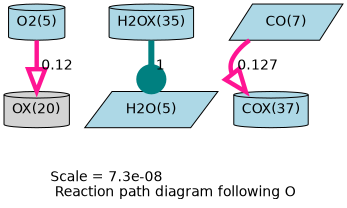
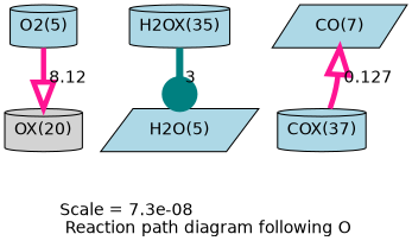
  digraph {
    fontname=Helvetica
    label="Scale = 7.3e-08\l Reaction path diagram following O"
    node [fillcolor=lightblue fontname=Helvetica shape=cylinder style=filled]
    edge [arrowhead=onormal color=deeppink fontname=Helvetica]
    n1 [label="O2(5)"]
    n2 [fillcolor=lightgrey label="OX(20)"]
    n3 [label="H2OX(35)"]
    n4 [label="H2O(5)" shape=parallelogram]
    n5 [label="CO(7)" shape=parallelogram]
    n6 [label="COX(37)"]
-   n1 -> n2 [arrowsize=2.2 label=" 0.12" penwidth=4.4]
-   n3 -> n4 [arrowhead=dot arrowsize=3 color=teal label=" 1" penwidth=6]
-   n5 -> n6 [arrowsize=2.22 label=" 0.127" penwidth=4.44]
+   n1 -> n2 [arrowsize=2.2 label=" 8.12" penwidth=4.4]
+   n3 -> n4 [arrowhead=dot arrowsize=3 color=teal label=" 3" penwidth=6]
+   n6 -> n5 [arrowsize=2.22 label=" 0.127" penwidth=4.44]
  }
